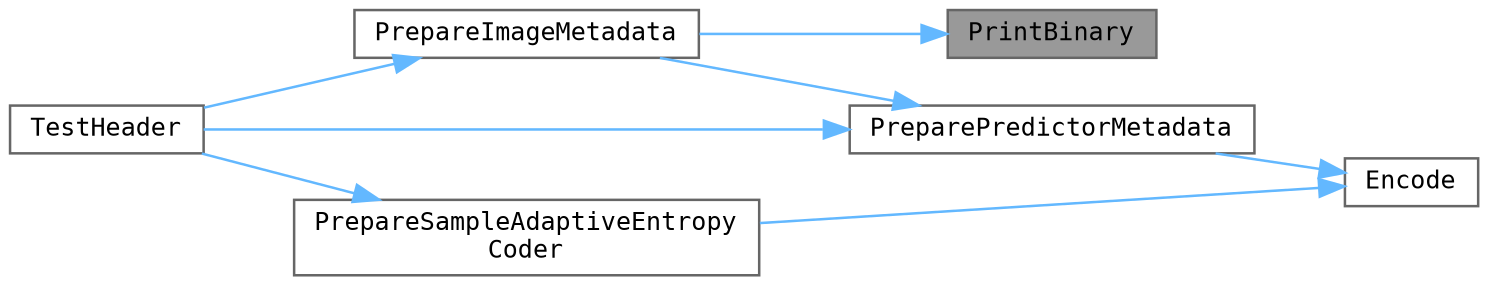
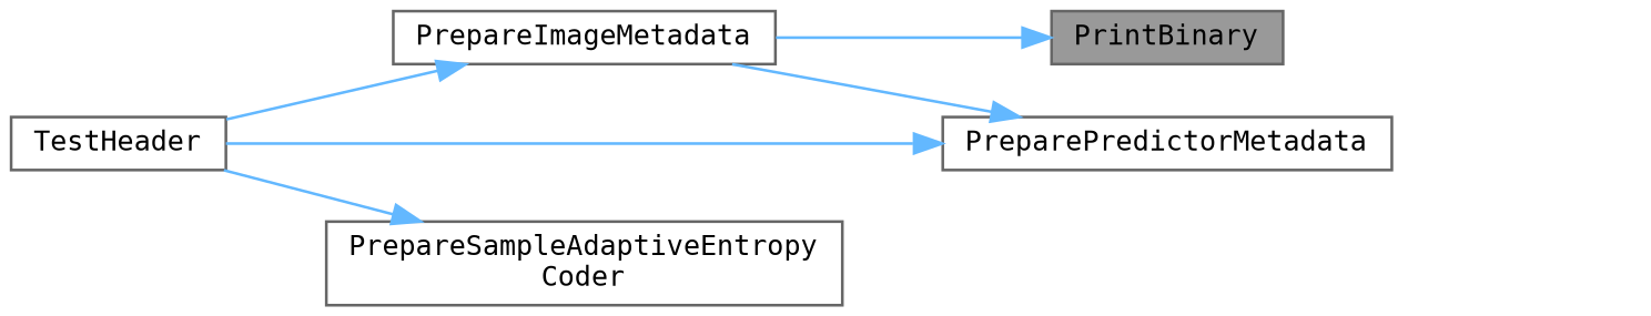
  digraph {
    fontname="DejaVu Sans Mono"
    rankdir=RL
    node [color=grey40 fillcolor=white fontname="DejaVu Sans Mono" fontsize=10 shape=box style=filled]
    edge [color=steelblue1 dir=back fontname="DejaVu Sans Mono" fontsize=10 labelfontname=Helvetica labelfontsize=10 style=solid]
    n1 [color=gray40 fillcolor=grey60 fontcolor=black height=0.2 label=PrintBinary width=0.4]
    n2 [height=0.2 label=PrepareImageMetadata width=0.4]
-   n3 [height=0.2 label=Encode width=0.4]
    n4 [height=0.2 label=PreparePredictorMetadata width=0.4]
    n5 [height=0.2 label="PrepareSampleAdaptiveEntropy\lCoder" width=0.4]
    n6 [height=0.2 label=TestHeader width=0.4]
    n1 -> n2
    n2 -> n6
-   n3 -> n4
-   n3 -> n5
    n4 -> n2
    n4 -> n6
    n5 -> n6
  }
